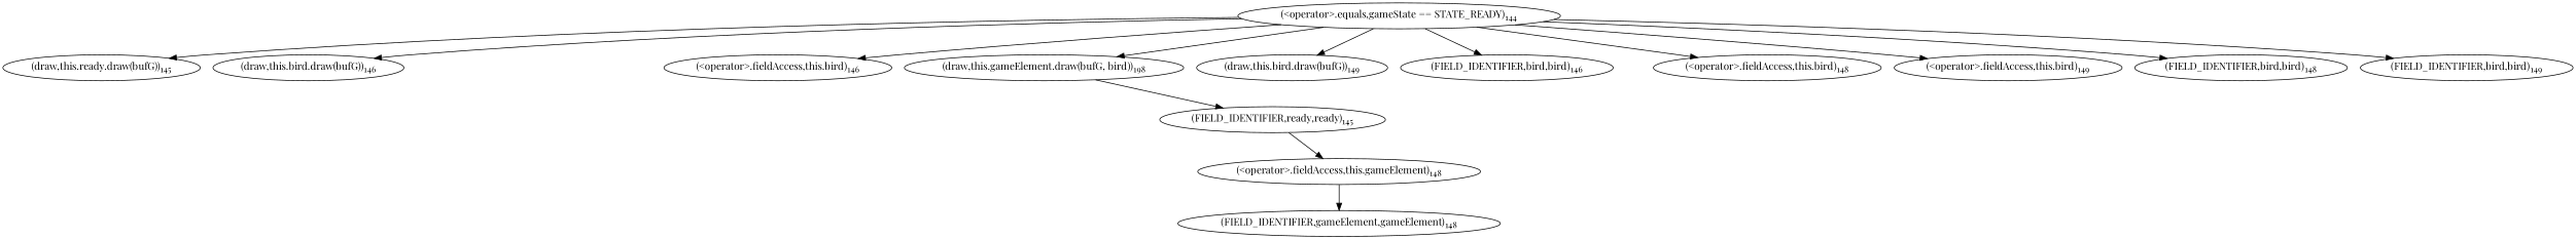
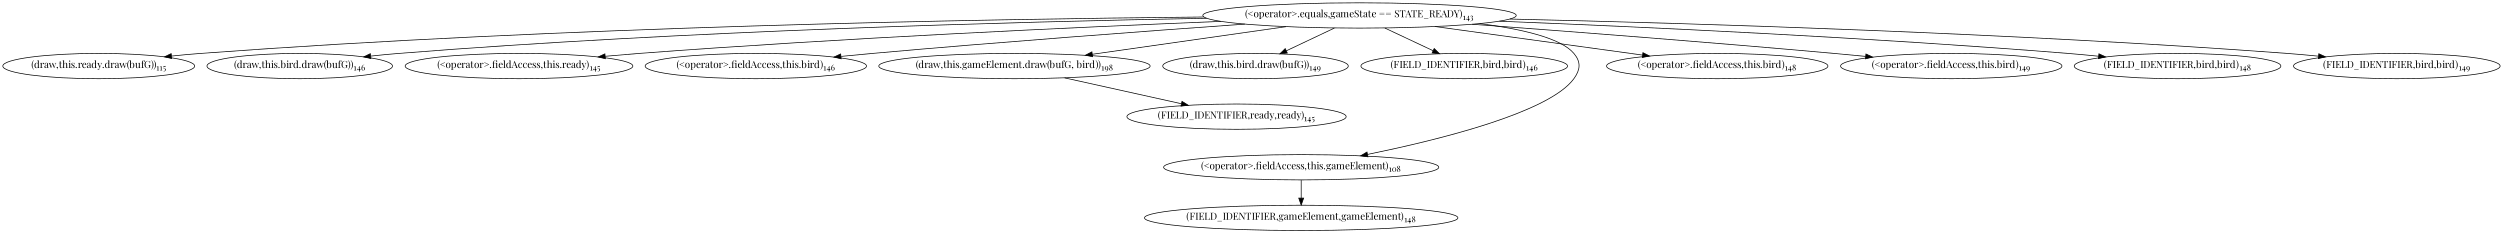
  digraph {
    fontname="Playfair Display"
    node [fontname="Playfair Display"]
    edge [fontname="Playfair Display"]
-   n1 [label=<(&lt;operator&gt;.equals,gameState == STATE_READY)<SUB>144</SUB>>]
-   n2 [label=<(draw,this.ready.draw(bufG))<SUB>145</SUB>>]
+   n1 [label=<(&lt;operator&gt;.equals,gameState == STATE_READY)<SUB>143</SUB>>]
+   n2 [label=<(draw,this.ready.draw(bufG))<SUB>115</SUB>>]
    n3 [label=<(draw,this.bird.draw(bufG))<SUB>146</SUB>>]
+   n4 [label=<(&lt;operator&gt;.fieldAccess,this.ready)<SUB>145</SUB>>]
    n5 [label=<(&lt;operator&gt;.fieldAccess,this.bird)<SUB>146</SUB>>]
    n6 [label=<(draw,this.gameElement.draw(bufG, bird))<SUB>198</SUB>>]
    n7 [label=<(draw,this.bird.draw(bufG))<SUB>149</SUB>>]
    n8 [label=<(FIELD_IDENTIFIER,bird,bird)<SUB>146</SUB>>]
-   n9 [label=<(&lt;operator&gt;.fieldAccess,this.gameElement)<SUB>148</SUB>>]
+   n9 [label=<(&lt;operator&gt;.fieldAccess,this.gameElement)<SUB>108</SUB>>]
    n10 [label=<(&lt;operator&gt;.fieldAccess,this.bird)<SUB>148</SUB>>]
    n11 [label=<(&lt;operator&gt;.fieldAccess,this.bird)<SUB>149</SUB>>]
    n12 [label=<(FIELD_IDENTIFIER,bird,bird)<SUB>148</SUB>>]
    n13 [label=<(FIELD_IDENTIFIER,bird,bird)<SUB>149</SUB>>]
    n14 [label=<(FIELD_IDENTIFIER,ready,ready)<SUB>145</SUB>>]
    n15 [label=<(FIELD_IDENTIFIER,gameElement,gameElement)<SUB>148</SUB>>]
    n1 -> n2
    n1 -> n3
+   n1 -> n4
    n1 -> n5
    n1 -> n6
    n1 -> n7
    n1 -> n8
-   n14 -> n9
+   n1 -> n9
    n1 -> n10
    n1 -> n11
    n1 -> n12
    n1 -> n13
    n6 -> n14
    n9 -> n15
  }
